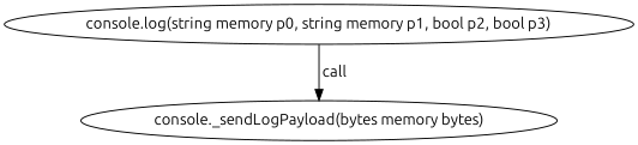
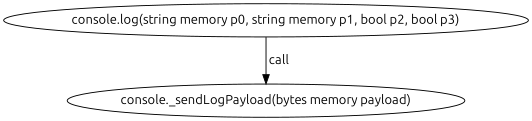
  digraph {
    fontname=Ubuntu
    node [fontname=Ubuntu]
    "console.log(string memory p0, string memory p1, bool p2, bool p3)" [height=0.5 width=7.5559]
-   "console._sendLogPayload(bytes memory payload)" [height=0.5 width=5.7372 label="console._sendLogPayload(bytes memory bytes)"]
+   "console._sendLogPayload(bytes memory payload)" [height=0.5 width=5.7372]
    "console.log(string memory p0, string memory p1, bool p2, bool p3)" -> "console._sendLogPayload(bytes memory payload)" [label=" call" fontname=Ubuntu]
  }
